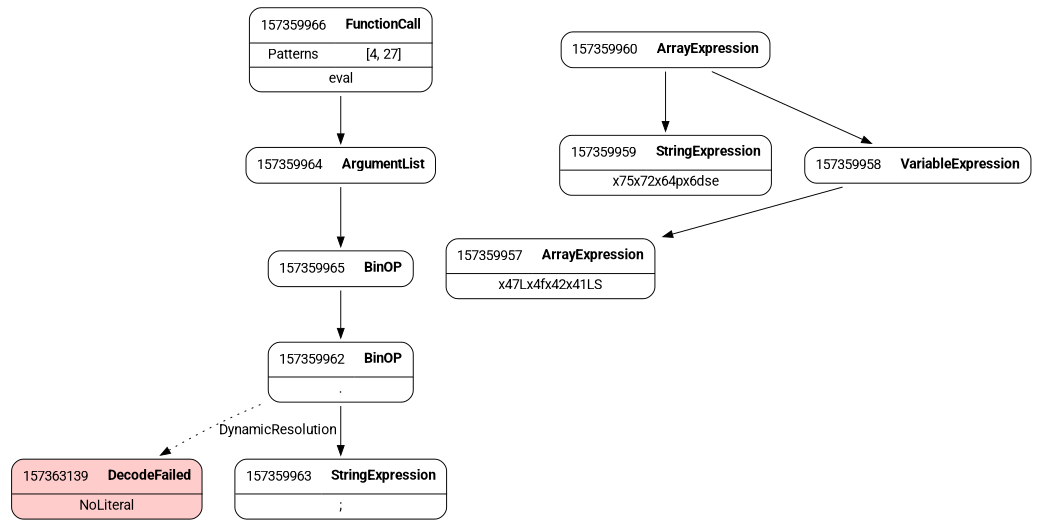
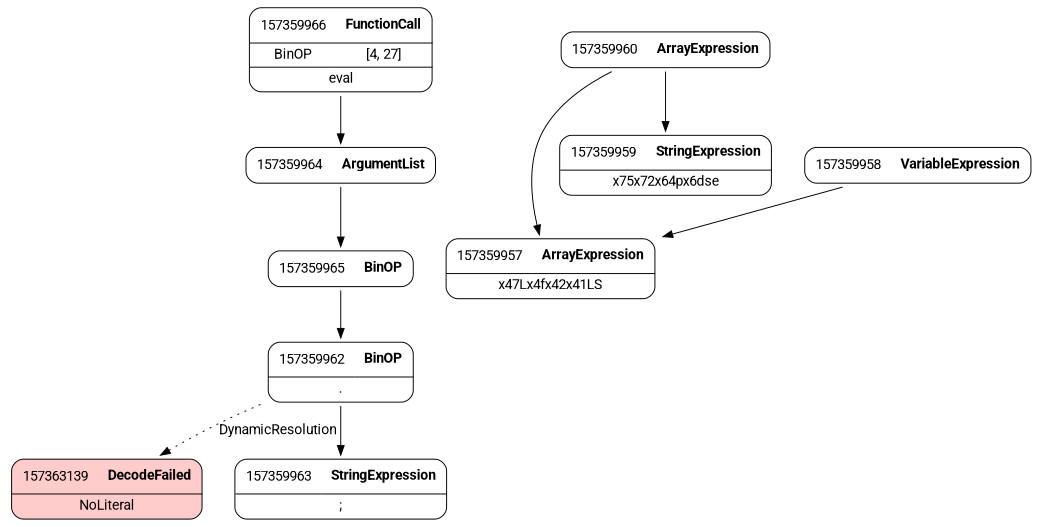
  digraph {
    fontname=Roboto
    node [fontname=Roboto shape=none]
    edge [fontname=Roboto weight=2]
    n1 [label=<<TABLE border='1' cellspacing='0' cellpadding='10' style='rounded' bgcolor='#FFCCCC' ><TR><TD border='0'>157363139</TD><TD border='0'><B>DecodeFailed</B></TD></TR><HR/><TR><TD border='0' cellpadding='5' colspan='2'>NoLiteral</TD></TR></TABLE>>]
    n2 [label=<<TABLE border='1' cellspacing='0' cellpadding='10' style='rounded' ><TR><TD border='0'>157359957</TD><TD border='0'><B>ArrayExpression</B></TD></TR><HR/><TR><TD border='0' cellpadding='5' colspan='2'>x47Lx4fx42x41LS</TD></TR></TABLE>>]
    n3 [label=<<TABLE border='1' cellspacing='0' cellpadding='10' style='rounded' ><TR><TD border='0'>157359959</TD><TD border='0'><B>StringExpression</B></TD></TR><HR/><TR><TD border='0' cellpadding='5' colspan='2'>x75x72x64px6dse</TD></TR></TABLE>>]
    n4 [label=<<TABLE border='1' cellspacing='0' cellpadding='10' style='rounded' ><TR><TD border='0'>157359958</TD><TD border='0'><B>VariableExpression</B></TD></TR></TABLE>>]
    n5 [label=<<TABLE border='1' cellspacing='0' cellpadding='10' style='rounded' ><TR><TD border='0'>157359960</TD><TD border='0'><B>ArrayExpression</B></TD></TR></TABLE>>]
    n6 [label=<<TABLE border='1' cellspacing='0' cellpadding='10' style='rounded' ><TR><TD border='0'>157359963</TD><TD border='0'><B>StringExpression</B></TD></TR><HR/><TR><TD border='0' cellpadding='5' colspan='2'>;</TD></TR></TABLE>>]
    n7 [label=<<TABLE border='1' cellspacing='0' cellpadding='10' style='rounded' ><TR><TD border='0'>157359962</TD><TD border='0'><B>BinOP</B></TD></TR><HR/><TR><TD border='0' cellpadding='5' colspan='2'>.</TD></TR></TABLE>>]
    n8 [label=<<TABLE border='1' cellspacing='0' cellpadding='10' style='rounded' ><TR><TD border='0'>157359965</TD><TD border='0'><B>BinOP</B></TD></TR></TABLE>>]
    n9 [label=<<TABLE border='1' cellspacing='0' cellpadding='10' style='rounded' ><TR><TD border='0'>157359964</TD><TD border='0'><B>ArgumentList</B></TD></TR></TABLE>>]
-   n10 [label=<<TABLE border='1' cellspacing='0' cellpadding='10' style='rounded' ><TR><TD border='0'>157359966</TD><TD border='0'><B>FunctionCall</B></TD></TR><HR/><TR><TD border='0' cellpadding='5'>Patterns</TD><TD border='0' cellpadding='5'>[4, 27]</TD></TR><HR/><TR><TD border='0' cellpadding='5' colspan='2'>eval</TD></TR></TABLE>>]
+   n10 [label=<<TABLE border='1' cellspacing='0' cellpadding='10' style='rounded' ><TR><TD border='0'>157359966</TD><TD border='0'><B>FunctionCall</B></TD></TR><HR/><TR><TD border='0' cellpadding='5'>BinOP</TD><TD border='0' cellpadding='5'>[4, 27]</TD></TR><HR/><TR><TD border='0' cellpadding='5' colspan='2'>eval</TD></TR></TABLE>>]
    n4 -> n2
    n5 -> n3
-   n5 -> n4
+   n5 -> n2
    n7 -> n1 [label=DynamicResolution style=dotted weight=""]
    n7 -> n6
    n8 -> n7
    n9 -> n8
    n10 -> n9
  }
